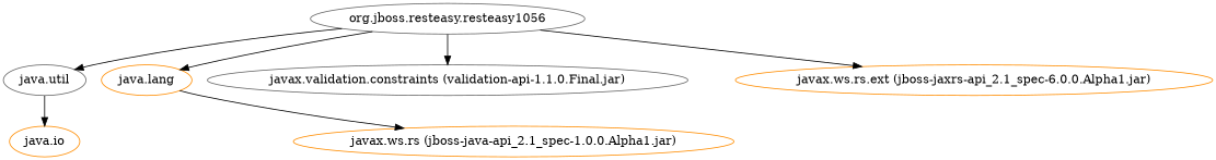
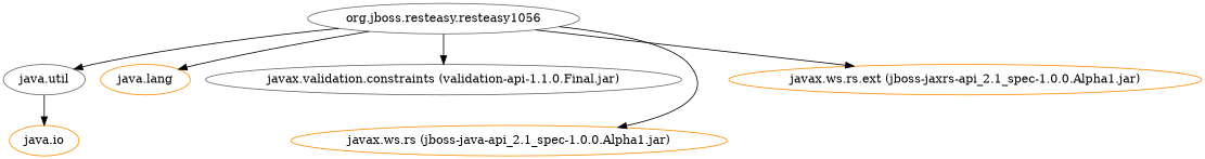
  digraph {
    node [color=darkorange]
    "java.lang"
    "org.jboss.resteasy.resteasy1056" [color=gray40]
    "java.util" [color=gray40]
    "javax.validation.constraints (validation-api-1.1.0.Final.jar)" [color=gray40]
    n5 [label="javax.ws.rs (jboss-java-api_2.1_spec-1.0.0.Alpha1.jar)"]
-   "javax.ws.rs.ext (jboss-jaxrs-api_2.1_spec-1.0.0.Alpha1.jar)" [label="javax.ws.rs.ext (jboss-jaxrs-api_2.1_spec-6.0.0.Alpha1.jar)"]
+   "javax.ws.rs.ext (jboss-jaxrs-api_2.1_spec-1.0.0.Alpha1.jar)"
    "java.io"
    "org.jboss.resteasy.resteasy1056" -> "java.lang"
    "org.jboss.resteasy.resteasy1056" -> "java.util"
    "org.jboss.resteasy.resteasy1056" -> "javax.validation.constraints (validation-api-1.1.0.Final.jar)"
-   "java.lang" -> n5
+   "org.jboss.resteasy.resteasy1056" -> n5
    "org.jboss.resteasy.resteasy1056" -> "javax.ws.rs.ext (jboss-jaxrs-api_2.1_spec-1.0.0.Alpha1.jar)"
    "java.util" -> "java.io"
  }
